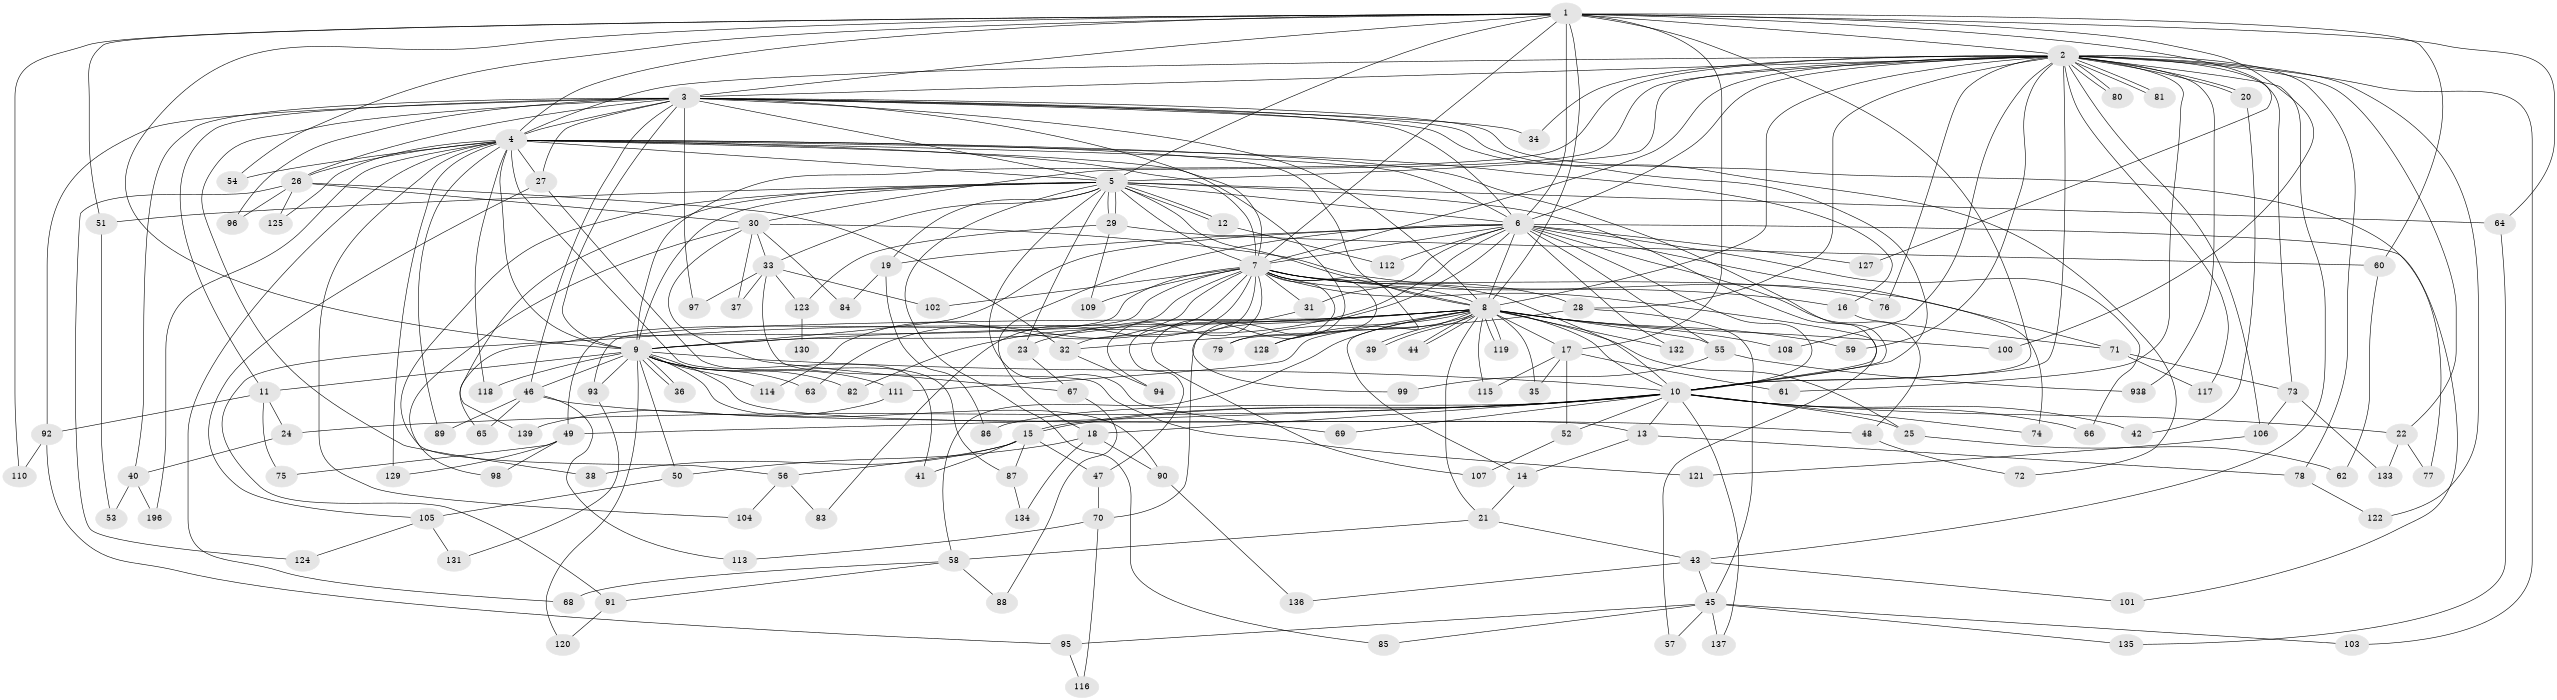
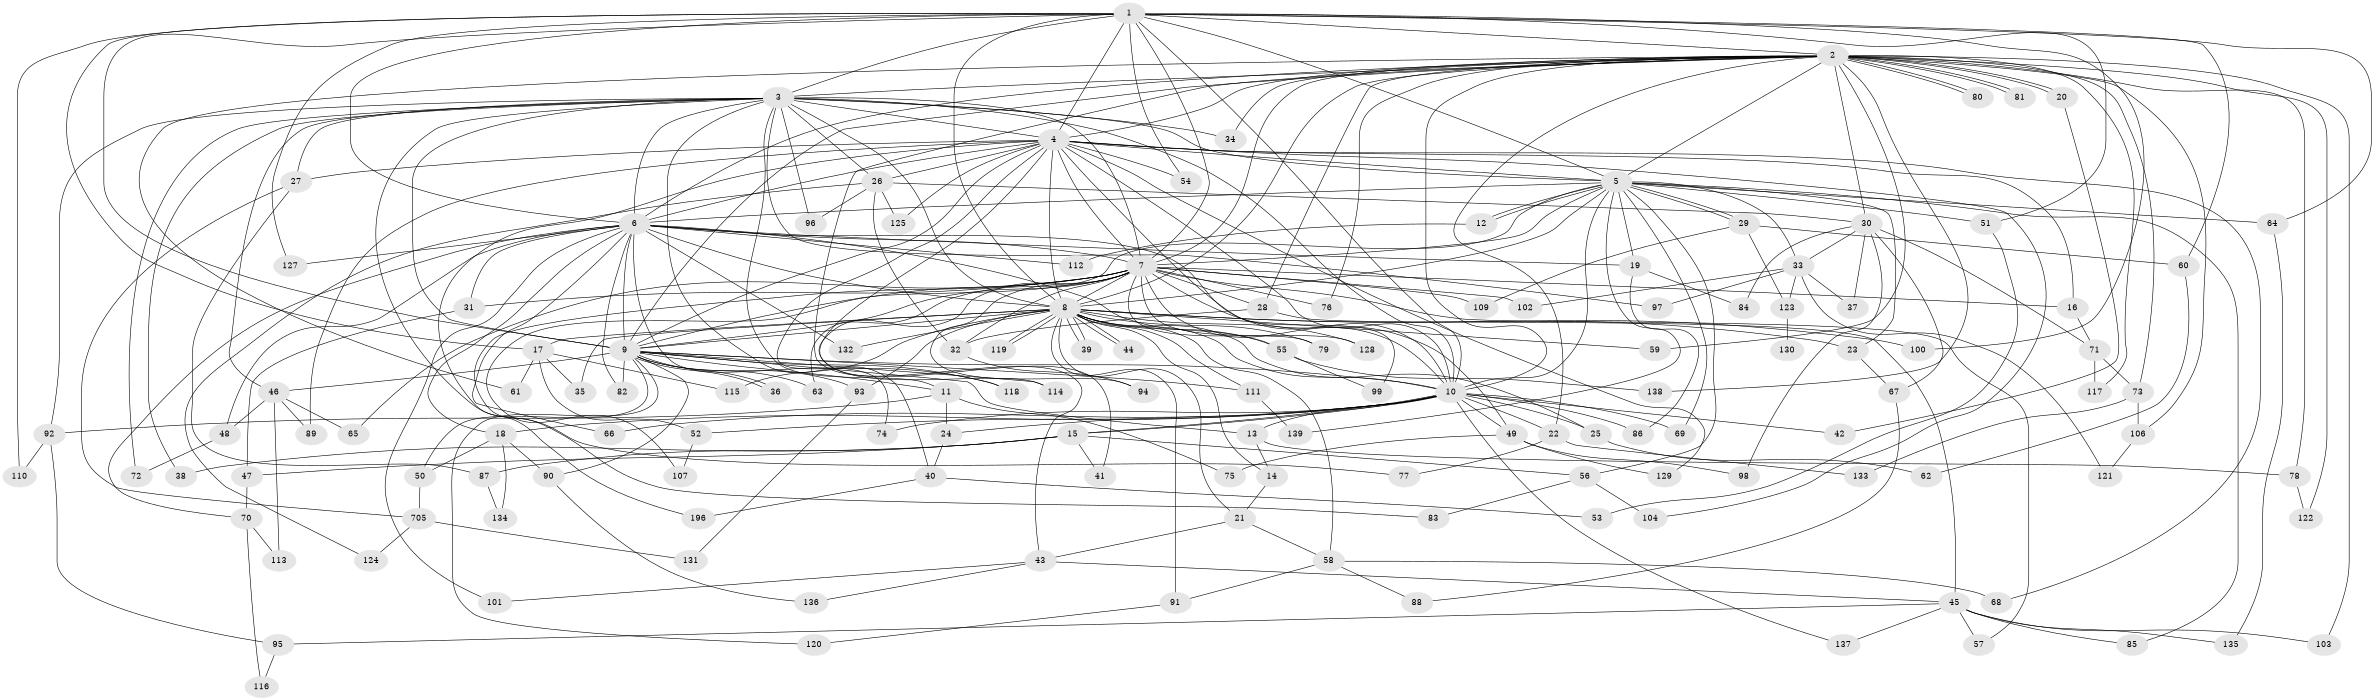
  graph {
    node [color=gray90 style=filled]
    1
    2
    3
    4
    5
    6
    7
    8
    9
    10
    17
    51
    54
    60
    64
    100
    110
    127
    20
    22
    28
    30
    34
    43
    59
    61
    73
    76
    78
    80
    81
    103
    106
-   108
    117
    122
-   138 [label=938]
+   138
    11
    26
    27
    38
    40
    46
    72
    77
    92
    96
    97
    16
    41
    68
    89
    99
    104
    118
    125
    n57 [label=196]
    129
    12
    19
    23
    29
    33
    56
    69
    85
    139
    18
    31
    48
    55
    66
    70
    74
    82
    101
    112
    132
    49
    57
    63
    65
    79
    83
    94
    102
    107
    109
    114
    128
    32
    14
    21
    25
    35
    39
    44
    58
    91
    93
    111
    115
    119
    13
    36
    50
    90
    120
    15
    24
    42
    52
    86
    137
    53
    62
    135
    133
    45
    71
    84
    67
    37
    98
    136
    121
    75
    124
    87
-   105
+   105 [label=705]
    113
    95
    123
    134
    47
    116
    88
    131
    130
    1 -- 2
    1 -- 3
    1 -- 4
    1 -- 5
    1 -- 6
    1 -- 7
    1 -- 8
    1 -- 9
    1 -- 10
    1 -- 17
    1 -- 51
    1 -- 54
    1 -- 60
    1 -- 64
    1 -- 100
    1 -- 110
    1 -- 127
    2 -- 3
    2 -- 4
    2 -- 5
    2 -- 6
    2 -- 7
    2 -- 8
    2 -- 9
    2 -- 10
    2 -- 20
    2 -- 20
    2 -- 22
    2 -- 28
    2 -- 30
    2 -- 34
    2 -- 43
    2 -- 59
    2 -- 61
    2 -- 73
    2 -- 76
    2 -- 78
    2 -- 80
    2 -- 80
    2 -- 81
    2 -- 81
    2 -- 103
    2 -- 106
-   2 -- 108
    2 -- 117
    2 -- 122
    2 -- 138
    3 -- 4
    3 -- 5
    3 -- 6
    3 -- 7
    3 -- 8
    3 -- 9
    3 -- 10
    3 -- 34
    3 -- 11
    3 -- 26
    3 -- 27
    3 -- 38
    3 -- 40
    3 -- 46
    3 -- 72
    3 -- 77
    3 -- 92
    3 -- 96
    3 -- 97
    4 -- 5
    4 -- 6
    4 -- 7
    4 -- 8
    4 -- 9
    4 -- 10
    4 -- 54
    4 -- 26
    4 -- 27
    4 -- 16
    4 -- 41
    4 -- 68
    4 -- 89
    4 -- 99
    4 -- 104
    4 -- 118
    4 -- 125
    4 -- n57
    4 -- 129
    5 -- 6
    5 -- 7
    5 -- 8
    5 -- 9
    5 -- 10
    5 -- 51
    5 -- 64
    5 -- 12
    5 -- 12
    5 -- 19
    5 -- 23
    5 -- 29
    5 -- 29
    5 -- 33
    5 -- 56
    5 -- 69
    5 -- 85
    5 -- 139
    6 -- 7
    6 -- 8
    6 -- 9
    6 -- 10
    6 -- 127
    6 -- 19
    6 -- 18
    6 -- 31
    6 -- 48
    6 -- 55
    6 -- 66
    6 -- 70
    6 -- 74
    6 -- 82
    6 -- 101
    6 -- 112
    6 -- 132
    7 -- 8
    7 -- 9
    7 -- 10
    7 -- 28
    7 -- 76
    7 -- 16
    7 -- 31
    7 -- 49
    7 -- 57
    7 -- 63
    7 -- 65
    7 -- 79
    7 -- 83
    7 -- 94
    7 -- 102
    7 -- 107
    7 -- 109
    7 -- 114
    7 -- 128
    7 -- 32
    8 -- 9
    8 -- 10
    8 -- 17
    8 -- 100
    8 -- 59
-   8 -- 108
    8 -- 23
    8 -- 55
    8 -- 132
    8 -- 79
    8 -- 128
    8 -- 14
    8 -- 21
    8 -- 25
    8 -- 35
    8 -- 39
    8 -- 39
    8 -- 44
    8 -- 44
    8 -- 58
    8 -- 91
    8 -- 93
    8 -- 111
    8 -- 115
    8 -- 119
    8 -- 119
    9 -- 10
    9 -- 11
    9 -- 46
    9 -- 118
    9 -- 82
    9 -- 63
    9 -- 114
    9 -- 93
    9 -- 111
    9 -- 13
    9 -- 36
    9 -- 36
    9 -- 50
    9 -- 90
    9 -- 120
    10 -- 22
    10 -- 69
    10 -- 18
    10 -- 66
    10 -- 74
    10 -- 49
    10 -- 25
    10 -- 13
    10 -- 15
    10 -- 15
    10 -- 24
    10 -- 42
    10 -- 52
    10 -- 86
    10 -- 137
    17 -- 61
    17 -- 35
    17 -- 115
    17 -- 52
    51 -- 53
    60 -- 62
    64 -- 135
    20 -- 42
    22 -- 77
    22 -- 133
    28 -- 32
    28 -- 45
    30 -- 33
    30 -- 71
    30 -- 84
    30 -- 67
    30 -- 37
    30 -- 98
    43 -- 101
    43 -- 45
    43 -- 136
    73 -- 106
    73 -- 133
    78 -- 122
    106 -- 121
    11 -- 92
    11 -- 24
    11 -- 75
    26 -- 30
    26 -- 96
    26 -- 125
    26 -- 32
    26 -- 124
    27 -- 87
    27 -- 105
    40 -- n57
    40 -- 53
    46 -- 89
    46 -- 48
    46 -- 65
    46 -- 113
    92 -- 110
    92 -- 95
    16 -- 71
    12 -- 112
    19 -- 86
    19 -- 84
    23 -- 67
    29 -- 60
    29 -- 109
    29 -- 123
    33 -- 97
    33 -- 102
    33 -- 37
    33 -- 121
    33 -- 123
    56 -- 104
    56 -- 83
    18 -- 50
    18 -- 90
    18 -- 134
    31 -- 47
    48 -- 72
    55 -- 138
    55 -- 99
    70 -- 113
    70 -- 116
    49 -- 129
    49 -- 98
    49 -- 75
    32 -- 94
    14 -- 21
    21 -- 43
    21 -- 58
    25 -- 62
    58 -- 68
    58 -- 91
    58 -- 88
    91 -- 120
    93 -- 131
    111 -- 139
    13 -- 78
    13 -- 14
    50 -- 105
    90 -- 136
    15 -- 38
    15 -- 41
    15 -- 56
    15 -- 87
    15 -- 47
    24 -- 40
    52 -- 107
    45 -- 103
    45 -- 85
    45 -- 57
    45 -- 137
    45 -- 135
    45 -- 95
    71 -- 73
    71 -- 117
    67 -- 88
    87 -- 134
    105 -- 124
    105 -- 131
    95 -- 116
    123 -- 130
    47 -- 70
  }
